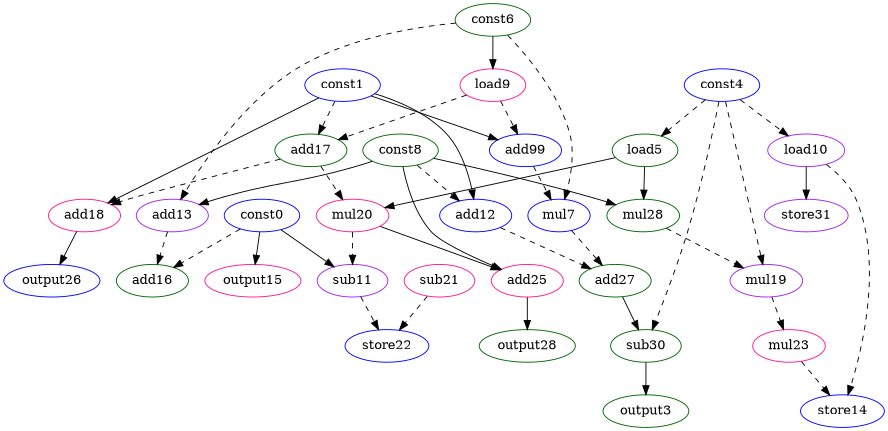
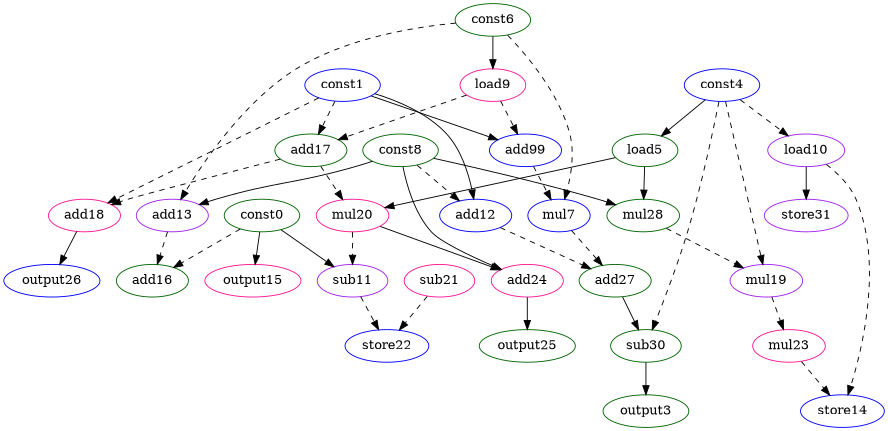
  digraph {
    node [color=darkgreen opcode=add]
    edge [operand=0 style=dashed]
-   const0 [color=blue opcode=const]
+   const0 [opcode=const]
    sub11 [color=purple opcode=sub]
    output15 [color=deeppink opcode=output]
    add16
    store22 [color=blue opcode=store]
    const1 [color=blue opcode=const]
    add12 [color=blue]
    add17
    add18 [color=deeppink]
    n10 [color=blue label=add99]
    add27
    mul20 [color=deeppink opcode=mul]
    output26 [color=blue opcode=output]
    mul7 [color=blue opcode=mul]
    sub21 [color=deeppink opcode=sub]
    mul23 [color=deeppink opcode=mul]
    store14 [color=blue opcode=store]
    store31 [color=purple opcode=store]
    output3 [opcode=output]
    const4 [color=blue opcode=const]
    load5 [opcode=load]
    load10 [color=purple opcode=load]
    mul19 [color=purple opcode=mul]
    sub30 [opcode=sub]
    mul28 [opcode=mul]
-   add24 [color=deeppink label=add25]
+   add24 [color=deeppink]
    const6 [opcode=const]
    load9 [color=deeppink opcode=load]
    add13 [color=purple]
    const8 [opcode=const]
-   output25 [opcode=output label=output28]
+   output25 [opcode=output]
    const0 -> sub11 [style=solid]
    const0 -> output15 [style=solid]
    const0 -> add16
    sub11 -> store22
    const1 -> add12 [operand=1 style=solid]
    const1 -> add17
-   const1 -> add18 [operand=1 style=solid]
+   const1 -> add18 [operand=1]
    const1 -> n10 [operand=1 style=solid]
    add12 -> add27
    add17 -> add18
    add17 -> mul20
    add18 -> output26 [style=solid]
    n10 -> mul7
    add27 -> sub30 [style=solid]
    mul20 -> sub11 [operand=1]
    mul20 -> add24 [operand=1 style=solid]
    mul7 -> add27 [operand=1]
    sub21 -> store22 [operand=1]
    mul23 -> store14 [operand=1]
-   const4 -> load5
+   const4 -> load5 [style=solid]
    const4 -> load10
    const4 -> mul19 [operand=1]
    const4 -> sub30 [operand=1]
    load5 -> mul20 [operand=1 style=solid]
    load5 -> mul28 [operand=1 style=solid]
    load10 -> store14
    load10 -> store31 [operand=1 style=solid]
    mul19 -> mul23 [operand=1]
    sub30 -> output3 [style=solid]
    mul28 -> mul19
    add24 -> output25 [style=solid]
    const6 -> mul7 [operand=1]
    const6 -> load9 [style=solid]
    const6 -> add13 [operand=1]
    load9 -> add17 [operand=1]
    load9 -> n10
    add13 -> add16 [operand=1]
    const8 -> add12
    const8 -> mul28 [style=solid]
    const8 -> add24 [style=solid]
    const8 -> add13 [style=solid]
  }
